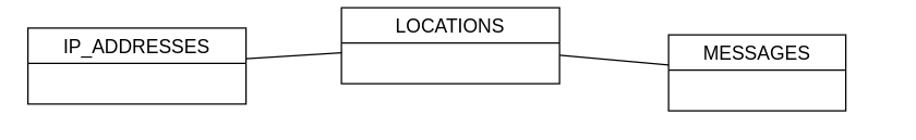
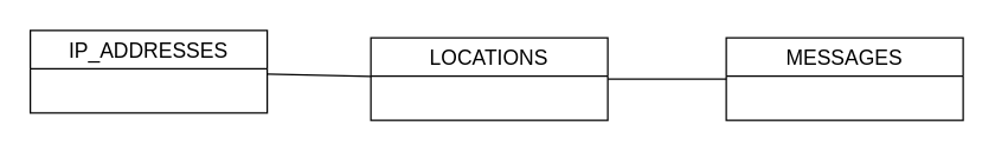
  <mxCell id="0" />
  <mxCell id="1" parent="0" />
  <mxCell id="2" value="IP_ADDRESSES" style="swimlane;fontStyle=0;childLayout=stackLayout;horizontal=1;startSize=26;horizontalStack=0;resizeParent=1;resizeParentMax=0;resizeLast=0;collapsible=1;marginBottom=0;align=center;fontSize=14;" parent="1" vertex="1"><mxGeometry x="20" y="20" width="160" height="56" as="geometry" /></mxCell>
- <mxCell id="3" value="LOCATIONS" style="swimlane;fontStyle=0;childLayout=stackLayout;horizontal=1;startSize=26;horizontalStack=0;resizeParent=1;resizeParentMax=0;resizeLast=0;collapsible=1;marginBottom=0;align=center;fontSize=14;" parent="1" vertex="1"><mxGeometry x="250" y="5" width="160" height="56" as="geometry" /></mxCell>
- <mxCell id="4" value="MESSAGES" style="swimlane;fontStyle=0;childLayout=stackLayout;horizontal=1;startSize=26;horizontalStack=0;resizeParent=1;resizeParentMax=0;resizeLast=0;collapsible=1;marginBottom=0;align=center;fontSize=14;" parent="1" vertex="1"><mxGeometry x="490" y="25" width="130" height="56" as="geometry" /></mxCell>
+ <mxCell id="3" value="LOCATIONS" style="swimlane;fontStyle=0;childLayout=stackLayout;horizontal=1;startSize=26;horizontalStack=0;resizeParent=1;resizeParentMax=0;resizeLast=0;collapsible=1;marginBottom=0;align=center;fontSize=14;" parent="1" vertex="1"><mxGeometry x="250" y="25" width="160" height="56" as="geometry" /></mxCell>
+ <mxCell id="4" value="MESSAGES" style="swimlane;fontStyle=0;childLayout=stackLayout;horizontal=1;startSize=26;horizontalStack=0;resizeParent=1;resizeParentMax=0;resizeLast=0;collapsible=1;marginBottom=0;align=center;fontSize=14;" parent="1" vertex="1"><mxGeometry x="490" y="25" width="160" height="56" as="geometry" /></mxCell>
  <mxCell id="5" value="" style="endArrow=none;html=1;rounded=0;" parent="1" source="2" target="3" edge="1"><mxGeometry relative="1" as="geometry"><mxPoint x="170" y="135" as="sourcePoint" /><mxPoint x="330" y="135" as="targetPoint" /></mxGeometry></mxCell>
  <mxCell id="6" value="" style="endArrow=none;html=1;rounded=0;" parent="1" source="3" target="4" edge="1"><mxGeometry relative="1" as="geometry"><mxPoint x="310" y="195" as="sourcePoint" /><mxPoint x="470" y="195" as="targetPoint" /></mxGeometry></mxCell>
